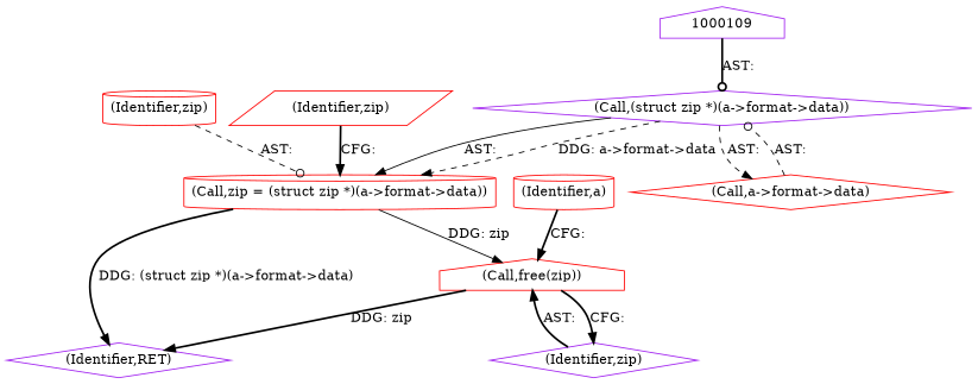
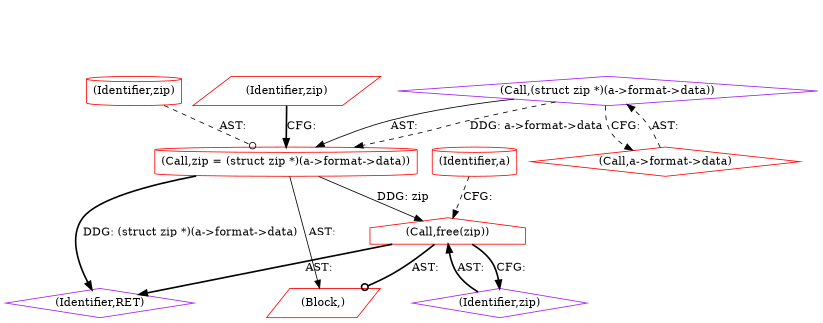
  digraph {
    node [color=red shape=diamond]
    edge [arrowhead=normal style=bold]
    n1 [label="(Call,free(zip))" shape=house]
    n2 [color=purple label="(Identifier,zip)"]
+   n3 [label="(Block,)" shape=parallelogram]
    n4 [color=purple label="(Identifier,RET)"]
    n5 [label="(Call,zip = (struct zip *)(a->format->data))" shape=cylinder]
    n6 [color=purple label="(Call,(struct zip *)(a->format->data))"]
    n7 [label="(Call,a->format->data)"]
    n8 [label="(Identifier,zip)" shape=cylinder]
    n9 [label="(Identifier,zip)" shape=parallelogram]
    n10 [label="(Identifier,a)" shape=cylinder]
-   1000109 [color=purple shape=house]
    n1 -> n2 [label="CFG: "]
-   n1 -> n4 [label="DDG: zip"]
+   n1 -> n3 [arrowhead=odot label="AST: "]
+   n1 -> n4 [label="AST: "]
    n2 -> n1 [label="AST: "]
    n5 -> n1 [label="DDG: zip" style=solid]
+   n5 -> n3 [label="AST: " style=solid]
    n5 -> n4 [label="DDG: (struct zip *)(a->format->data)"]
    n6 -> n5 [label="AST: " style=solid]
    n6 -> n5 [label="DDG: a->format->data" style=dashed]
-   n6 -> n7 [label="AST: " style=dashed]
-   n7 -> n6 [arrowhead=odot label="AST: " style=dashed]
+   n6 -> n7 [label="CFG: " style=dashed]
+   n7 -> n6 [label="AST: " style=dashed]
    n8 -> n5 [arrowhead=odot label="AST: " style=dashed]
    n9 -> n5 [label="CFG: "]
-   n10 -> n1 [label="CFG: "]
-   1000109 -> n6 [arrowhead=odot label="AST: "]
+   n10 -> n1 [label="CFG: " style=dashed]
  }
